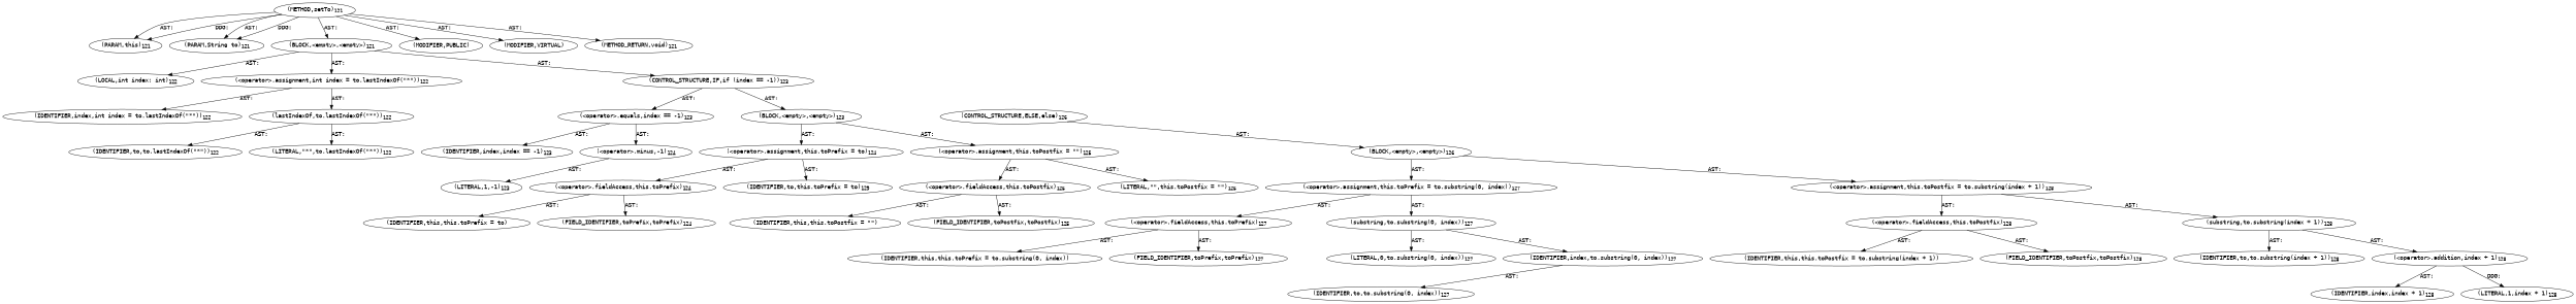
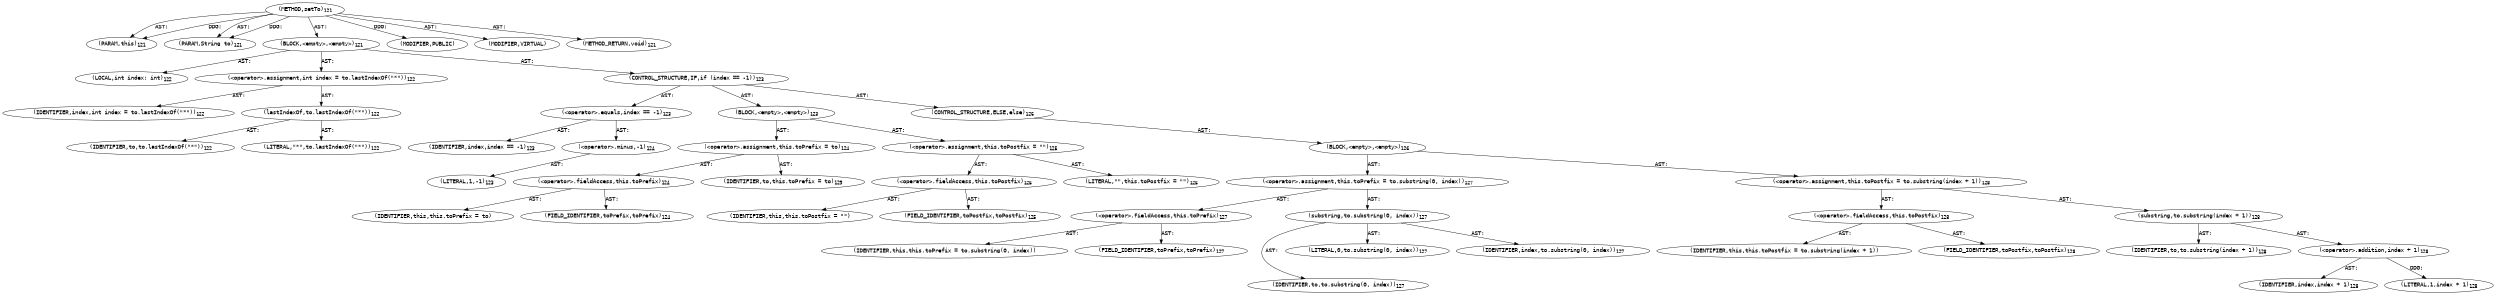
  digraph {
    fontname="DejaVu Sans Mono"
    node [fontname="DejaVu Sans Mono"]
    edge [fontname="DejaVu Sans Mono"]
    n1 [label=<(METHOD,setTo)<SUB>121</SUB>>]
    n2 [label=<(PARAM,this)<SUB>121</SUB>>]
    n3 [label=<(PARAM,String to)<SUB>121</SUB>>]
    n4 [label=<(BLOCK,&lt;empty&gt;,&lt;empty&gt;)<SUB>121</SUB>>]
    n5 [label=<(MODIFIER,PUBLIC)>]
    n6 [label=<(MODIFIER,VIRTUAL)>]
    n7 [label=<(METHOD_RETURN,void)<SUB>121</SUB>>]
    n8 [label=<(LOCAL,int index: int)<SUB>122</SUB>>]
    n9 [label=<(&lt;operator&gt;.assignment,int index = to.lastIndexOf(&quot;*&quot;))<SUB>122</SUB>>]
    n10 [label=<(CONTROL_STRUCTURE,IF,if (index == -1))<SUB>123</SUB>>]
    n11 [label=<(IDENTIFIER,index,int index = to.lastIndexOf(&quot;*&quot;))<SUB>122</SUB>>]
    n12 [label=<(lastIndexOf,to.lastIndexOf(&quot;*&quot;))<SUB>122</SUB>>]
    n13 [label=<(&lt;operator&gt;.equals,index == -1)<SUB>123</SUB>>]
    n14 [label=<(BLOCK,&lt;empty&gt;,&lt;empty&gt;)<SUB>123</SUB>>]
    n15 [label=<(CONTROL_STRUCTURE,ELSE,else)<SUB>126</SUB>>]
    n16 [label=<(IDENTIFIER,to,to.lastIndexOf(&quot;*&quot;))<SUB>122</SUB>>]
    n17 [label=<(LITERAL,&quot;*&quot;,to.lastIndexOf(&quot;*&quot;))<SUB>122</SUB>>]
    n18 [label=<(IDENTIFIER,index,index == -1)<SUB>123</SUB>>]
    n19 [label=<(&lt;operator&gt;.minus,-1)<SUB>124</SUB>>]
    n20 [label=<(&lt;operator&gt;.assignment,this.toPrefix = to)<SUB>124</SUB>>]
    n21 [label=<(&lt;operator&gt;.assignment,this.toPostfix = &quot;&quot;)<SUB>125</SUB>>]
    n22 [label=<(BLOCK,&lt;empty&gt;,&lt;empty&gt;)<SUB>126</SUB>>]
    n23 [label=<(LITERAL,1,-1)<SUB>123</SUB>>]
    n24 [label=<(&lt;operator&gt;.fieldAccess,this.toPrefix)<SUB>124</SUB>>]
    n25 [label=<(IDENTIFIER,to,this.toPrefix = to)<SUB>129</SUB>>]
    n26 [label=<(&lt;operator&gt;.fieldAccess,this.toPostfix)<SUB>125</SUB>>]
    n27 [label=<(LITERAL,&quot;&quot;,this.toPostfix = &quot;&quot;)<SUB>125</SUB>>]
    n28 [label=<(IDENTIFIER,this,this.toPrefix = to)>]
    n29 [label=<(FIELD_IDENTIFIER,toPrefix,toPrefix)<SUB>124</SUB>>]
    n30 [label=<(IDENTIFIER,this,this.toPostfix = &quot;&quot;)>]
    n31 [label=<(FIELD_IDENTIFIER,toPostfix,toPostfix)<SUB>125</SUB>>]
    n32 [label=<(&lt;operator&gt;.assignment,this.toPrefix = to.substring(0, index))<SUB>127</SUB>>]
    n33 [label=<(&lt;operator&gt;.assignment,this.toPostfix = to.substring(index + 1))<SUB>128</SUB>>]
    n34 [label=<(&lt;operator&gt;.fieldAccess,this.toPrefix)<SUB>127</SUB>>]
    n35 [label=<(substring,to.substring(0, index))<SUB>127</SUB>>]
    n36 [label=<(&lt;operator&gt;.fieldAccess,this.toPostfix)<SUB>128</SUB>>]
    n37 [label=<(substring,to.substring(index + 1))<SUB>128</SUB>>]
    n38 [label=<(IDENTIFIER,this,this.toPrefix = to.substring(0, index))>]
    n39 [label=<(FIELD_IDENTIFIER,toPrefix,toPrefix)<SUB>127</SUB>>]
    n40 [label=<(IDENTIFIER,to,to.substring(0, index))<SUB>127</SUB>>]
    n41 [label=<(LITERAL,0,to.substring(0, index))<SUB>127</SUB>>]
    n42 [label=<(IDENTIFIER,index,to.substring(0, index))<SUB>127</SUB>>]
    n43 [label=<(IDENTIFIER,this,this.toPostfix = to.substring(index + 1))>]
    n44 [label=<(FIELD_IDENTIFIER,toPostfix,toPostfix)<SUB>128</SUB>>]
    n45 [label=<(IDENTIFIER,to,to.substring(index + 1))<SUB>128</SUB>>]
    n46 [label=<(&lt;operator&gt;.addition,index + 1)<SUB>128</SUB>>]
    n47 [label=<(IDENTIFIER,index,index + 1)<SUB>128</SUB>>]
    n48 [label=<(LITERAL,1,index + 1)<SUB>128</SUB>>]
    n1 -> n2 [label="AST: "]
    n1 -> n2 [label="DDG: "]
    n1 -> n3 [label="AST: "]
    n1 -> n3 [label="DDG: "]
    n1 -> n4 [label="AST: "]
-   n1 -> n5 [label="AST: "]
+   n1 -> n5 [label="DDG: "]
    n1 -> n6 [label="AST: "]
    n1 -> n7 [label="AST: "]
    n4 -> n8 [label="AST: "]
    n4 -> n9 [label="AST: "]
    n4 -> n10 [label="AST: "]
    n9 -> n11 [label="AST: "]
    n9 -> n12 [label="AST: "]
    n10 -> n13 [label="AST: "]
    n10 -> n14 [label="AST: "]
+   n10 -> n15 [label="AST: "]
    n12 -> n16 [label="AST: "]
    n12 -> n17 [label="AST: "]
    n13 -> n18 [label="AST: "]
    n13 -> n19 [label="AST: "]
    n14 -> n20 [label="AST: "]
    n14 -> n21 [label="AST: "]
    n15 -> n22 [label="AST: "]
    n19 -> n23 [label="AST: "]
    n20 -> n24 [label="AST: "]
    n20 -> n25 [label="AST: "]
    n21 -> n26 [label="AST: "]
    n21 -> n27 [label="AST: "]
    n22 -> n32 [label="AST: "]
    n22 -> n33 [label="AST: "]
    n24 -> n28 [label="AST: "]
    n24 -> n29 [label="AST: "]
    n26 -> n30 [label="AST: "]
    n26 -> n31 [label="AST: "]
    n32 -> n34 [label="AST: "]
    n32 -> n35 [label="AST: "]
    n33 -> n36 [label="AST: "]
    n33 -> n37 [label="AST: "]
    n34 -> n38 [label="AST: "]
    n34 -> n39 [label="AST: "]
-   n42 -> n40 [label="AST: "]
+   n35 -> n40 [label="AST: "]
    n35 -> n41 [label="AST: "]
    n35 -> n42 [label="AST: "]
    n36 -> n43 [label="AST: "]
    n36 -> n44 [label="AST: "]
    n37 -> n45 [label="AST: "]
    n37 -> n46 [label="AST: "]
    n46 -> n47 [label="AST: "]
    n46 -> n48 [label="DDG: "]
  }
